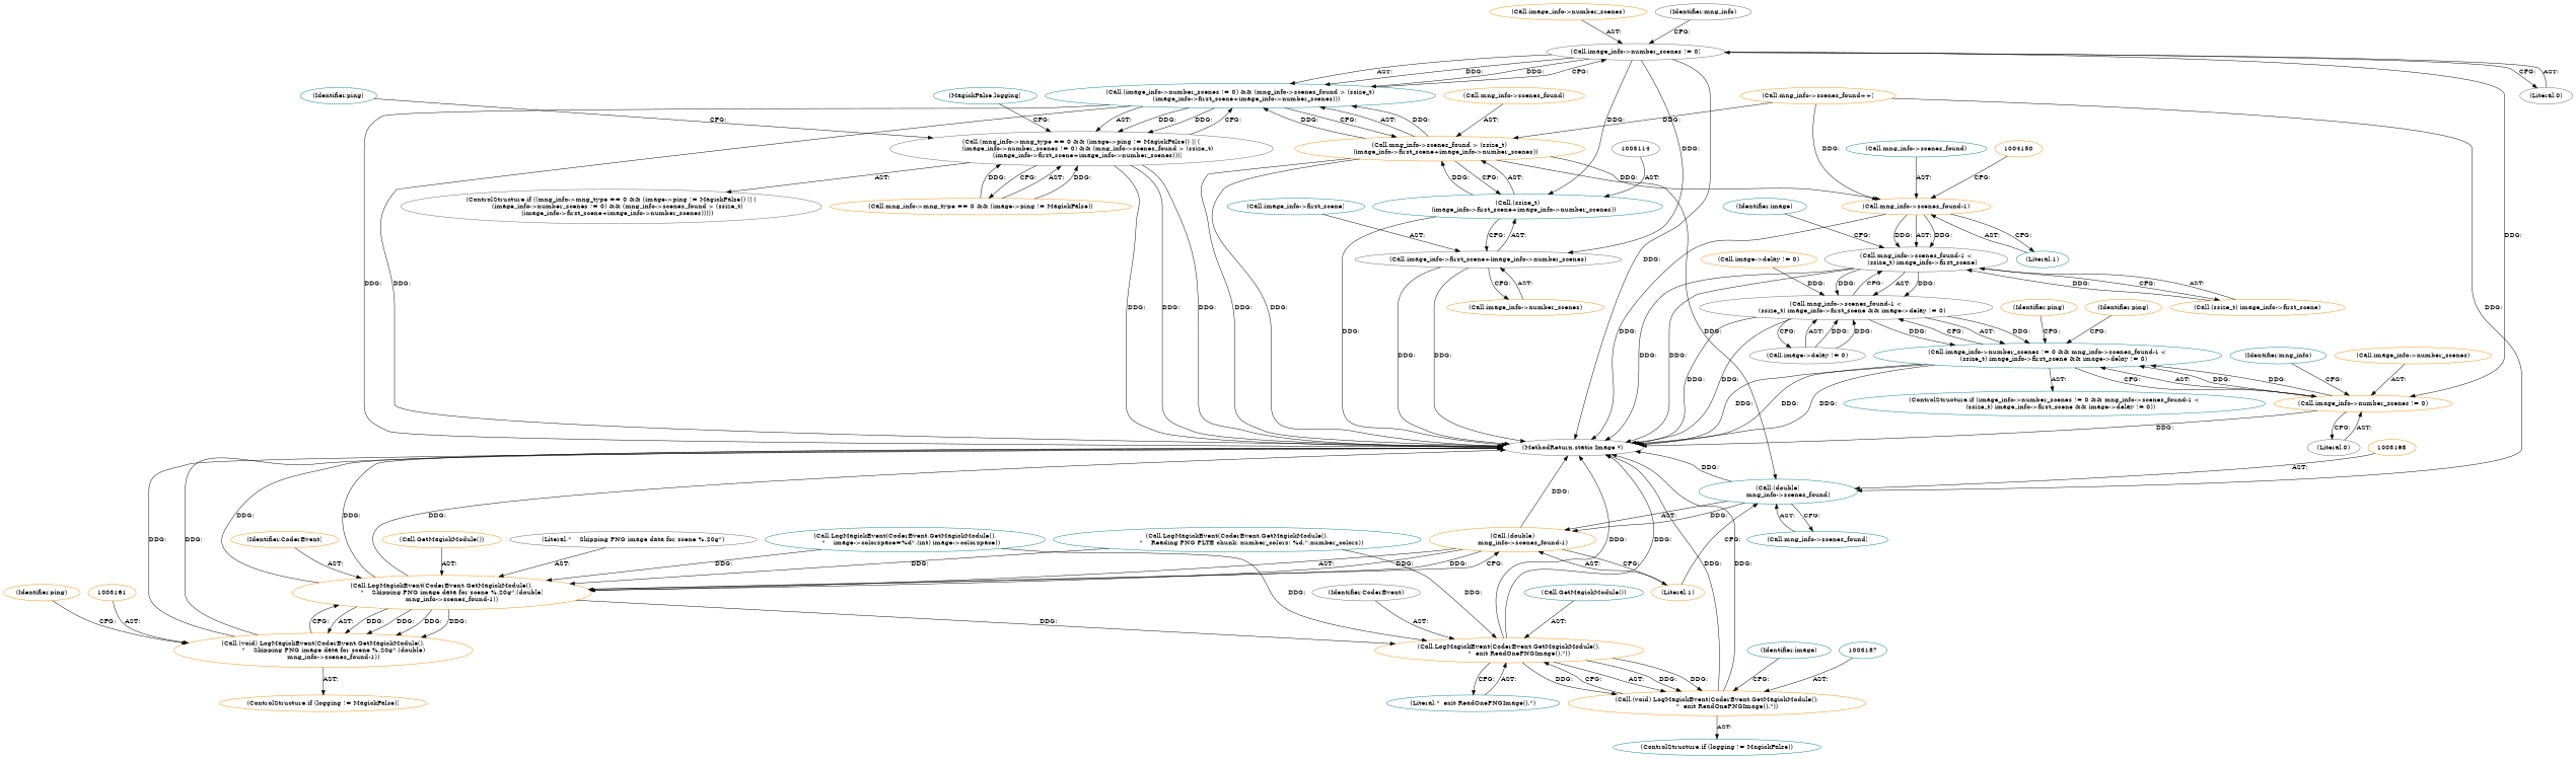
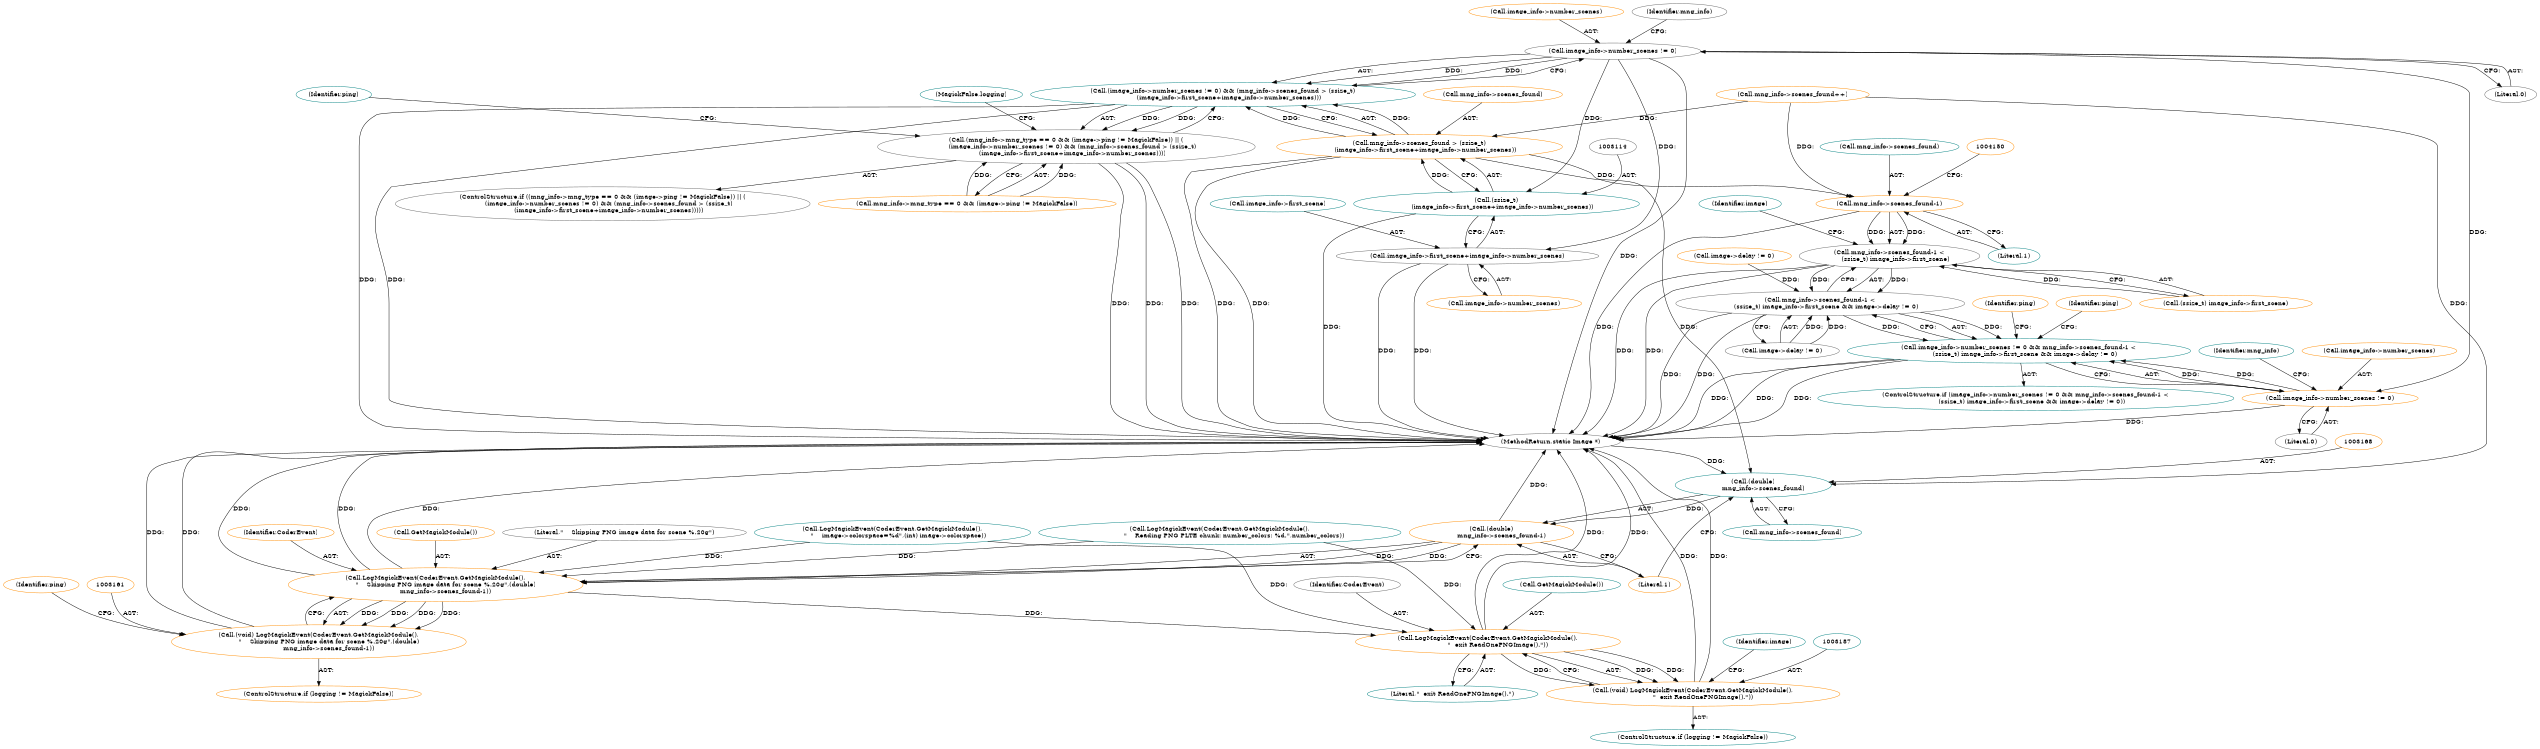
  digraph {
    node [color=darkorange]
    n1 [color=gray40 label="(Call,image_info->number_scenes != 0)"]
    n2 [color=teal label="(Call,(image_info->number_scenes != 0) && (mng_info->scenes_found > (ssize_t)\n      (image_info->first_scene+image_info->number_scenes)))"]
    n3 [color=teal label="(Call,(ssize_t)\n      (image_info->first_scene+image_info->number_scenes))"]
    n4 [color=gray40 label="(Call,image_info->first_scene+image_info->number_scenes)"]
    n5 [label="(Call,image_info->number_scenes != 0)"]
    n6 [color=gray40 label="(MethodReturn,static Image *)"]
    n7 [color=gray40 label="(Literal,0)"]
    n8 [color=gray40 label="(Call,(mng_info->mng_type == 0 && (image->ping != MagickFalse)) || (\n      (image_info->number_scenes != 0) && (mng_info->scenes_found > (ssize_t)\n      (image_info->first_scene+image_info->number_scenes))))"]
    n9 [label="(Call,mng_info->scenes_found > (ssize_t)\n      (image_info->first_scene+image_info->number_scenes))"]
    n10 [label="(Call,image_info->number_scenes)"]
    n11 [color=teal label="(Call,image_info->number_scenes != 0 && mng_info->scenes_found-1 <\n      (ssize_t) image_info->first_scene && image->delay != 0)"]
    n12 [color=gray40 label="(Literal,0)"]
    n13 [color=gray40 label="(ControlStructure,if ((mng_info->mng_type == 0 && (image->ping != MagickFalse)) || (\n      (image_info->number_scenes != 0) && (mng_info->scenes_found > (ssize_t)\n      (image_info->first_scene+image_info->number_scenes)))))"]
    n14 [label="(Call,mng_info->mng_type == 0 && (image->ping != MagickFalse))"]
    n15 [color=teal label="(Call,(double)\n          mng_info->scenes_found)"]
    n16 [label="(Call,mng_info->scenes_found-1)"]
    n17 [label="(Call,(double)\n          mng_info->scenes_found-1)"]
    n18 [color=teal label="(Call,mng_info->scenes_found)"]
    n19 [color=gray40 label="(Call,mng_info->scenes_found-1 <\n      (ssize_t) image_info->first_scene)"]
    n20 [color=teal label="(Literal,1)"]
    n21 [label="(Call,LogMagickEvent(CoderEvent,GetMagickModule(),\n          \"    Skipping PNG image data for scene %.20g\",(double)\n          mng_info->scenes_found-1))"]
    n22 [label="(Literal,1)"]
    n23 [label="(Call,(void) LogMagickEvent(CoderEvent,GetMagickModule(),\n          \"    Skipping PNG image data for scene %.20g\",(double)\n          mng_info->scenes_found-1))"]
    n24 [label="(Call,LogMagickEvent(CoderEvent,GetMagickModule(),\n          \"  exit ReadOnePNGImage().\"))"]
    n25 [label="(ControlStructure,if (logging != MagickFalse))"]
    n26 [label="(Call,(void) LogMagickEvent(CoderEvent,GetMagickModule(),\n          \"  exit ReadOnePNGImage().\"))"]
    n27 [color=teal label="(Literal,\"  exit ReadOnePNGImage().\")"]
    n28 [color=teal label="(ControlStructure,if (logging != MagickFalse))"]
    n29 [color=gray40 label="(Call,mng_info->scenes_found-1 <\n      (ssize_t) image_info->first_scene && image->delay != 0)"]
    n30 [label="(Call,(ssize_t) image_info->first_scene)"]
    n31 [color=gray40 label="(Call,image->delay != 0)"]
    n32 [color=teal label="(ControlStructure,if (image_info->number_scenes != 0 && mng_info->scenes_found-1 <\n      (ssize_t) image_info->first_scene && image->delay != 0))"]
    n33 [color=teal label="(Call,image_info->first_scene)"]
    n34 [label="(Identifier,CoderEvent)"]
    n35 [label="(Identifier,ping)"]
    n36 [label="(Call,image_info->number_scenes)"]
    n37 [color=teal label="(Call,mng_info->scenes_found)"]
    n38 [color=gray40 label="(Identifier,mng_info)"]
    n39 [label="(Call,mng_info->scenes_found)"]
    n40 [label="(Call,mng_info->scenes_found++)"]
    n41 [color=teal label="(Call,LogMagickEvent(CoderEvent,GetMagickModule(),\n      \"    image->colorspace=%d\",(int) image->colorspace))"]
    n42 [color=teal label="(Call,GetMagickModule())"]
    n43 [color=teal label="(Call,LogMagickEvent(CoderEvent,GetMagickModule(),\n              \"    Reading PNG PLTE chunk: number_colors: %d.\",number_colors))"]
    n44 [label="(Call,GetMagickModule())"]
    n45 [label="(Call,image_info->number_scenes)"]
    n46 [label="(Call,image->delay != 0)"]
    n47 [color=teal label="(Identifier,mng_info)"]
    n48 [color=gray40 label="(Identifier,CoderEvent)"]
    n49 [label="(Identifier,ping)"]
    n50 [color=gray40 label="(Literal,\"    Skipping PNG image data for scene %.20g\")"]
    n51 [color=teal label="(Identifier,ping)"]
    n52 [color=teal label="(MagickFalse,logging)"]
    n53 [color=teal label="(Identifier,image)"]
    n54 [color=teal label="(Identifier,image)"]
    n55 [label="(Identifier,ping)"]
    1003114 [color=gray40]
    1003168
    1003161
    1003187 [color=teal]
    1004150
    n1 -> n2 [label="AST: "]
    n1 -> n2 [label="DDG: "]
    n1 -> n2 [label="DDG: "]
    n1 -> n3 [label="DDG: "]
    n1 -> n4 [label="DDG: "]
    n1 -> n5 [label="DDG: "]
    n1 -> n6 [label="DDG: "]
    n1 -> n7 [label="CFG: "]
    n2 -> n1 [label="CFG: "]
    n2 -> n6 [label="DDG: "]
    n2 -> n6 [label="DDG: "]
    n2 -> n8 [label="AST: "]
    n2 -> n8 [label="DDG: "]
    n2 -> n8 [label="DDG: "]
    n2 -> n9 [label="CFG: "]
    n3 -> n4 [label="CFG: "]
    n3 -> n6 [label="DDG: "]
    n3 -> n9 [label="AST: "]
    n3 -> n9 [label="DDG: "]
    n4 -> n3 [label="AST: "]
    n4 -> n6 [label="DDG: "]
    n4 -> n6 [label="DDG: "]
    n4 -> n10 [label="CFG: "]
    n5 -> n6 [label="DDG: "]
    n5 -> n11 [label="AST: "]
    n5 -> n11 [label="DDG: "]
    n5 -> n11 [label="DDG: "]
    n5 -> n12 [label="CFG: "]
    n7 -> n1 [label="AST: "]
    n8 -> n2 [label="CFG: "]
    n8 -> n6 [label="DDG: "]
    n8 -> n6 [label="DDG: "]
    n8 -> n6 [label="DDG: "]
    n8 -> n13 [label="AST: "]
    n8 -> n14 [label="CFG: "]
    n9 -> n2 [label="AST: "]
    n9 -> n2 [label="DDG: "]
    n9 -> n2 [label="DDG: "]
    n9 -> n3 [label="CFG: "]
    n9 -> n6 [label="DDG: "]
    n9 -> n6 [label="DDG: "]
    n9 -> n15 [label="DDG: "]
    n9 -> n16 [label="DDG: "]
    n10 -> n4 [label="AST: "]
    n11 -> n5 [label="CFG: "]
    n11 -> n6 [label="DDG: "]
    n11 -> n6 [label="DDG: "]
    n11 -> n6 [label="DDG: "]
    n11 -> n29 [label="CFG: "]
    n11 -> n32 [label="AST: "]
    n12 -> n5 [label="AST: "]
    n14 -> n8 [label="AST: "]
    n14 -> n8 [label="DDG: "]
    n14 -> n8 [label="DDG: "]
-   n15 -> n6 [label="DDG: "]
+   n6 -> n15 [label="DDG: "]
    n15 -> n17 [label="AST: "]
    n15 -> n17 [label="DDG: "]
    n15 -> n18 [label="CFG: "]
    n16 -> n6 [label="DDG: "]
    n16 -> n19 [label="AST: "]
    n16 -> n19 [label="DDG: "]
    n16 -> n19 [label="DDG: "]
    n16 -> n20 [label="CFG: "]
    n17 -> n6 [label="DDG: "]
    n17 -> n21 [label="AST: "]
    n17 -> n21 [label="DDG: "]
    n17 -> n21 [label="DDG: "]
    n17 -> n22 [label="CFG: "]
    n18 -> n15 [label="AST: "]
    n19 -> n6 [label="DDG: "]
    n19 -> n6 [label="DDG: "]
    n19 -> n29 [label="AST: "]
    n19 -> n29 [label="DDG: "]
    n19 -> n29 [label="DDG: "]
    n19 -> n30 [label="CFG: "]
    n20 -> n16 [label="AST: "]
    n21 -> n6 [label="DDG: "]
    n21 -> n6 [label="DDG: "]
    n21 -> n6 [label="DDG: "]
    n21 -> n17 [label="CFG: "]
    n21 -> n23 [label="AST: "]
    n21 -> n23 [label="DDG: "]
    n21 -> n23 [label="DDG: "]
    n21 -> n23 [label="DDG: "]
    n21 -> n23 [label="DDG: "]
    n21 -> n24 [label="DDG: "]
    n22 -> n15 [label="CFG: "]
    n22 -> n17 [label="AST: "]
    n23 -> n6 [label="DDG: "]
    n23 -> n6 [label="DDG: "]
    n23 -> n21 [label="CFG: "]
    n23 -> n25 [label="AST: "]
    n24 -> n6 [label="DDG: "]
    n24 -> n6 [label="DDG: "]
    n24 -> n26 [label="AST: "]
    n24 -> n26 [label="DDG: "]
    n24 -> n26 [label="DDG: "]
    n24 -> n26 [label="DDG: "]
    n24 -> n27 [label="CFG: "]
    n26 -> n6 [label="DDG: "]
    n26 -> n6 [label="DDG: "]
    n26 -> n24 [label="CFG: "]
    n26 -> n28 [label="AST: "]
    n27 -> n24 [label="AST: "]
    n29 -> n6 [label="DDG: "]
    n29 -> n6 [label="DDG: "]
    n29 -> n11 [label="AST: "]
    n29 -> n11 [label="DDG: "]
    n29 -> n11 [label="DDG: "]
    n29 -> n19 [label="CFG: "]
    n29 -> n31 [label="CFG: "]
    n30 -> n19 [label="AST: "]
    n30 -> n19 [label="DDG: "]
    n31 -> n29 [label="AST: "]
    n31 -> n29 [label="DDG: "]
    n31 -> n29 [label="DDG: "]
    n33 -> n4 [label="AST: "]
    n34 -> n21 [label="AST: "]
    n35 -> n11 [label="CFG: "]
    n36 -> n1 [label="AST: "]
    n37 -> n16 [label="AST: "]
    n38 -> n1 [label="CFG: "]
    n39 -> n9 [label="AST: "]
    n40 -> n9 [label="DDG: "]
    n40 -> n15 [label="DDG: "]
    n40 -> n16 [label="DDG: "]
    n41 -> n21 [label="DDG: "]
    n41 -> n24 [label="DDG: "]
    n42 -> n24 [label="AST: "]
    n43 -> n21 [label="DDG: "]
    n43 -> n24 [label="DDG: "]
    n44 -> n21 [label="AST: "]
    n45 -> n5 [label="AST: "]
    n46 -> n29 [label="DDG: "]
    n47 -> n5 [label="CFG: "]
    n48 -> n24 [label="AST: "]
    n49 -> n11 [label="CFG: "]
    n50 -> n21 [label="AST: "]
    n51 -> n8 [label="CFG: "]
    n52 -> n8 [label="CFG: "]
    n53 -> n26 [label="CFG: "]
    n54 -> n19 [label="CFG: "]
    n55 -> n23 [label="CFG: "]
    1003114 -> n3 [label="AST: "]
    1003168 -> n15 [label="AST: "]
    1003161 -> n23 [label="AST: "]
    1003187 -> n26 [label="AST: "]
    1004150 -> n16 [label="CFG: "]
  }
